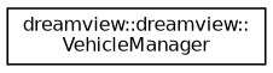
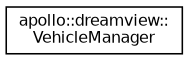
  digraph {
    rankdir=LR
-   n1 [color=black fillcolor=white fontname=Helvetica fontsize=10 height=0.2 label="dreamview::dreamview::\lVehicleManager" shape=record style=filled width=0.4]
+   n1 [color=black fillcolor=white fontname=Helvetica fontsize=10 height=0.2 label="apollo::dreamview::\lVehicleManager" shape=record style=filled width=0.4]
  }
